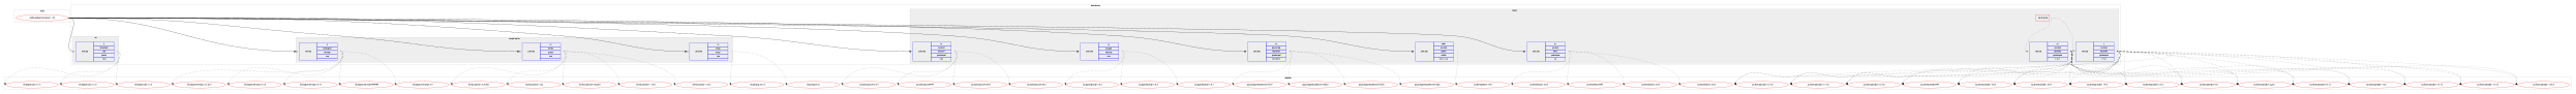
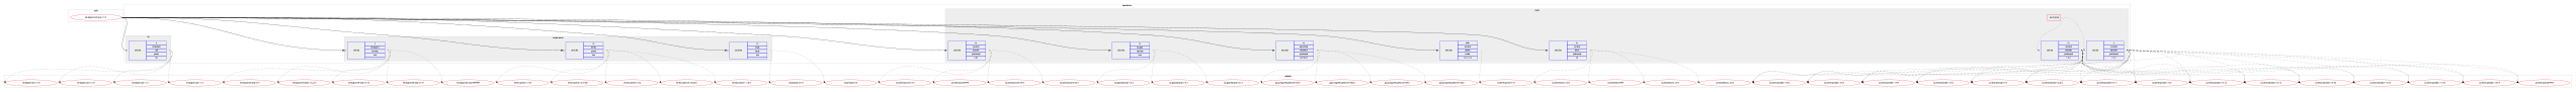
  digraph {
    compound=true
    concentrate=true
    fontname="Roboto Condensed"
    fontsize=10
    newrank=true
    rankdir=TB
    ranksep=1.5
    node [color=red fontname="Roboto Condensed" fontsize=10]
    edge [arrowhead=vee fontname="Roboto Condensed" headport=w style=dotted tailport=e weight=100]
-   n1 [label="smaller-analyzer/cacti-spine-1.1.20" width=4]
+   n1 [label="net-analyzer/cacti-spine-1.1.20" width=4]
    n2 [color=blue label=<<TABLE BORDER="0" CELLBORDER="1" CELLSPACING="0" CELLPADDING="4" WIDTH="220"><TR><TD ROWSPAN="6" CELLPADDING="30">pack_dep</TD></TR><TR><TD WIDTH="110">no</TD></TR><TR><TD>sys-devel</TD></TR><TR><TD>automake</TD></TR><TR><TD>greaterequal</TD></TR><TR><TD>1.16.1</TD></TR></TABLE>> shape=none]
    n3 [color=blue label=<<TABLE BORDER="0" CELLBORDER="1" CELLSPACING="0" CELLPADDING="4" WIDTH="220"><TR><TD ROWSPAN="6" CELLPADDING="30">pack_dep</TD></TR><TR><TD WIDTH="110">no</TD></TR><TR><TD>sys-devel</TD></TR><TR><TD>automake</TD></TR><TR><TD>greaterequal</TD></TR><TR><TD>1.15.1</TD></TR></TABLE>> shape=none]
    n4 [label=<<TABLE BORDER="0" CELLBORDER="1" CELLSPACING="0" CELLPADDING="4"><TR><TD CELLPADDING="10">any_of_group</TD></TR></TABLE>> shape=none]
    n5 [color=blue label=<<TABLE BORDER="0" CELLBORDER="1" CELLSPACING="0" CELLPADDING="4" WIDTH="220"><TR><TD ROWSPAN="6" CELLPADDING="30">pack_dep</TD></TR><TR><TD WIDTH="110">no</TD></TR><TR><TD>app-portage</TD></TR><TR><TD>elt-patches</TD></TR><TR><TD>greaterequal</TD></TR><TR><TD>20170815</TD></TR></TABLE>> shape=none]
    n6 [color=blue label=<<TABLE BORDER="0" CELLBORDER="1" CELLSPACING="0" CELLPADDING="4" WIDTH="220"><TR><TD ROWSPAN="6" CELLPADDING="30">pack_dep</TD></TR><TR><TD WIDTH="110">no</TD></TR><TR><TD>sys-apps</TD></TR><TR><TD>help2man</TD></TR><TR><TD>none</TD></TR><TR><TD></TD></TR></TABLE>> shape=none]
    n7 [color=blue label=<<TABLE BORDER="0" CELLBORDER="1" CELLSPACING="0" CELLPADDING="4" WIDTH="220"><TR><TD ROWSPAN="6" CELLPADDING="30">pack_dep</TD></TR><TR><TD WIDTH="110">no</TD></TR><TR><TD>sys-devel</TD></TR><TR><TD>autoconf</TD></TR><TR><TD>greaterequal</TD></TR><TR><TD>2.69</TD></TR></TABLE>> shape=none]
    n8 [color=blue label=<<TABLE BORDER="0" CELLBORDER="1" CELLSPACING="0" CELLPADDING="4" WIDTH="220"><TR><TD ROWSPAN="6" CELLPADDING="30">pack_dep</TD></TR><TR><TD WIDTH="110">no</TD></TR><TR><TD>sys-devel</TD></TR><TR><TD>libtool</TD></TR><TR><TD>greaterequal</TD></TR><TR><TD>2.4</TD></TR></TABLE>> shape=none]
    n9 [color=blue label=<<TABLE BORDER="0" CELLBORDER="1" CELLSPACING="0" CELLPADDING="4" WIDTH="220"><TR><TD ROWSPAN="6" CELLPADDING="30">pack_dep</TD></TR><TR><TD WIDTH="110">weak</TD></TR><TR><TD>sys-devel</TD></TR><TR><TD>gettext</TD></TR><TR><TD>smaller</TD></TR><TR><TD>0.18.1.1-r3</TD></TR></TABLE>> shape=none]
    n10 [color=blue label=<<TABLE BORDER="0" CELLBORDER="1" CELLSPACING="0" CELLPADDING="4" WIDTH="220"><TR><TD ROWSPAN="6" CELLPADDING="30">pack_dep</TD></TR><TR><TD WIDTH="110">no</TD></TR><TR><TD>dev-libs</TD></TR><TR><TD>openssl</TD></TR><TR><TD>none</TD></TR><TR><TD></TD></TR></TABLE>> shape=none]
    n11 [color=blue label=<<TABLE BORDER="0" CELLBORDER="1" CELLSPACING="0" CELLPADDING="4" WIDTH="220"><TR><TD ROWSPAN="6" CELLPADDING="30">pack_dep</TD></TR><TR><TD WIDTH="110">no</TD></TR><TR><TD>net-analyzer</TD></TR><TR><TD>net-snmp</TD></TR><TR><TD>none</TD></TR><TR><TD></TD></TR></TABLE>> shape=none]
    n12 [color=blue label=<<TABLE BORDER="0" CELLBORDER="1" CELLSPACING="0" CELLPADDING="4" WIDTH="220"><TR><TD ROWSPAN="6" CELLPADDING="30">pack_dep</TD></TR><TR><TD WIDTH="110">no</TD></TR><TR><TD>virtual</TD></TR><TR><TD>mysql</TD></TR><TR><TD>none</TD></TR><TR><TD></TD></TR></TABLE>> shape=none]
    n13 [color=blue label=<<TABLE BORDER="0" CELLBORDER="1" CELLSPACING="0" CELLPADDING="4" WIDTH="220"><TR><TD ROWSPAN="6" CELLPADDING="30">pack_dep</TD></TR><TR><TD WIDTH="110">no</TD></TR><TR><TD>net-analyzer</TD></TR><TR><TD>cacti</TD></TR><TR><TD>greater</TD></TR><TR><TD>0.8.8</TD></TR></TABLE>> shape=none]
    n14 [label="sys-devel/automake-1.10.3-r3" width=4]
    n15 [label="sys-devel/automake-1.11.6-r3" width=4]
    n16 [label="sys-devel/automake-1.12.6-r2" width=4]
    n17 [label="sys-devel/automake-1.13.4-r2" width=4]
    n18 [label="sys-devel/automake-1.14.1-r2" width=4]
    n19 [label="sys-devel/automake-1.15.1-r2" width=4]
    n20 [label="sys-devel/automake-1.16-r2" width=4]
    n21 [label="sys-devel/automake-0.16.1-r1" width=4]
    n22 [label="sys-devel/automake-1.4_p6-r2" width=4]
    n23 [label="sys-devel/automake-1.5-r2" width=4]
    n24 [label="sys-devel/automake-1.6.3-r2" width=4]
    n25 [label="sys-devel/automake-1.7.9-r3" width=4]
    n26 [label="sys-devel/automake-1.8.5-r5" width=4]
    n27 [label="sys-devel/automake-1.9.6-r5" width=4]
    n28 [label="sys-devel/automake-9999" width=4]
    n29 [label="app-portage/elt-patches-20170317" width=4]
    n30 [label="app-portage/elt-patches-20170422" width=4]
    n31 [label="app-portage/elt-patches-20170815" width=4]
    n32 [label="app-portage/elt-patches-20170826.1" width=4]
    n33 [label="sys-apps/help2man-1.47.6" width=4]
    n34 [label="sys-apps/help2man-1.47.7" width=4]
    n35 [label="sys-apps/help2man-1.47.8" width=4]
    n36 [label="sys-devel/autoconf-2.13-r1" width=4]
    n37 [label="sys-devel/autoconf-2.64-r1" width=4]
    n38 [label="sys-devel/autoconf-2.69-r4" width=4]
    n39 [label="sys-devel/autoconf-9999" width=4]
    n40 [label="sys-devel/libtool-2.4.6-r3" width=4]
    n41 [label="sys-devel/libtool-2.4.6-r4" width=4]
    n42 [label="sys-devel/libtool-2.4.6-r5" width=4]
    n43 [label="sys-devel/libtool-9999" width=4]
-   n44 [label="sys-devel/gettext-0.19.8.1" width=4]
+   n44 [label="sys-devel/mysql-0.19.8.1" width=4]
    n45 [label="dev-libs/openssl-0.9.8z_p8-r1" width=4]
    n46 [label="dev-libs/openssl-1.0.2q" width=4]
    n47 [label="dev-libs/openssl-1.0.2r-r200" width=4]
    n48 [label="dev-libs/openssl-1.1.0j-r1" width=4]
    n49 [label="dev-libs/openssl-1.1.1b-r2" width=4]
    n50 [label="net-analyzer/net-snmp-5.7.3-r5" width=4]
    n51 [label="net-analyzer/net-snmp-5.7.3-r6" width=4]
    n52 [label="net-analyzer/net-snmp-5.7.3_p3-r1" width=4]
    n53 [label="net-analyzer/net-snmp-5.8-r1" width=4]
    n54 [label="net-analyzer/net-snmp-99999999" width=4]
    n55 [label="virtual/mysql-5.5-r2" width=4]
    n56 [label="virtual/mysql-5.6-r12" width=4]
    n57 [label="net-analyzer/cacti-1.1.20" width=4]
    n58 [label="net-analyzer/cacti-1.1.21" width=4]
    n59 [label="net-analyzer/cacti-1.1.28" width=4]
+   n60 [label="net-analyzer/cacti-1.1.38" width=4]
    subgraph cluster_1 {
      color=gray
      label=<<i>ebuild</i>>
      rank=same
      n1
    }
    subgraph cluster_2 {
      color=gray
      label=<<i>dependencies</i>>
      subgraph cluster_3 {
        color=gray
        fillcolor="#eeeeee"
        label=<<i>compile</i>>
        style=filled
        subgraph sub_4 {
          color=gray
          fillcolor="#eeeeee"
          label=<<i>compile</i>>
          style=filled
          n4
          subgraph sub_5 {
            color=gray
            fillcolor="#eeeeee"
            label=<<i>compile</i>>
            style=filled
            n2
          }
          subgraph sub_6 {
            color=gray
            fillcolor="#eeeeee"
            label=<<i>compile</i>>
            style=filled
            n3
          }
        }
        subgraph sub_7 {
          color=gray
          fillcolor="#eeeeee"
          label=<<i>compile</i>>
          style=filled
          n5
        }
        subgraph sub_8 {
          color=gray
          fillcolor="#eeeeee"
          label=<<i>compile</i>>
          style=filled
          n6
        }
        subgraph sub_9 {
          color=gray
          fillcolor="#eeeeee"
          label=<<i>compile</i>>
          style=filled
          n7
        }
        subgraph sub_10 {
          color=gray
          fillcolor="#eeeeee"
          label=<<i>compile</i>>
          style=filled
          n8
        }
        subgraph sub_11 {
          color=gray
          fillcolor="#eeeeee"
          label=<<i>compile</i>>
          style=filled
          n9
        }
      }
      subgraph cluster_12 {
        color=gray
        fillcolor="#eeeeee"
        label=<<i>compile and run</i>>
        style=filled
        subgraph sub_13 {
          color=gray
          fillcolor="#eeeeee"
          label=<<i>compile and run</i>>
          style=filled
          n10
        }
        subgraph sub_14 {
          color=gray
          fillcolor="#eeeeee"
          label=<<i>compile and run</i>>
          style=filled
          n11
        }
        subgraph sub_15 {
          color=gray
          fillcolor="#eeeeee"
          label=<<i>compile and run</i>>
          style=filled
          n12
        }
      }
      subgraph cluster_16 {
        color=gray
        fillcolor="#eeeeee"
        label=<<i>run</i>>
        style=filled
        subgraph sub_17 {
          color=gray
          fillcolor="#eeeeee"
          label=<<i>run</i>>
          style=filled
          n13
        }
      }
    }
    subgraph cluster_18 {
      color=gray
      label=<<i>candidates</i>>
      rank=same
      subgraph sub_19 {
        color=black
        label=<<i>candidates</i>>
        nodesep=1
        rank=same
        n14
        n15
        n16
        n17
        n18
        n19
        n20
        n21
        n22
        n23
        n24
        n25
        n26
        n27
        n28
      }
      subgraph sub_20 {
        color=black
        label=<<i>candidates</i>>
        nodesep=1
        rank=same
        n14
        n15
        n16
        n17
        n18
        n19
        n20
        n21
        n22
        n23
        n24
        n25
        n26
        n27
        n28
      }
      subgraph sub_21 {
        color=black
        label=<<i>candidates</i>>
        nodesep=1
        rank=same
        n29
        n30
        n31
        n32
      }
      subgraph sub_22 {
        color=black
        label=<<i>candidates</i>>
        nodesep=1
        rank=same
        n33
        n34
        n35
      }
      subgraph sub_23 {
        color=black
        label=<<i>candidates</i>>
        nodesep=1
        rank=same
        n36
        n37
        n38
        n39
      }
      subgraph sub_24 {
        color=black
        label=<<i>candidates</i>>
        nodesep=1
        rank=same
        n40
        n41
        n42
        n43
      }
      subgraph sub_25 {
        color=black
        label=<<i>candidates</i>>
        nodesep=1
        rank=same
        n44
      }
      subgraph sub_26 {
        color=black
        label=<<i>candidates</i>>
        nodesep=1
        rank=same
        n45
        n46
        n47
        n48
        n49
      }
      subgraph sub_27 {
        color=black
        label=<<i>candidates</i>>
        nodesep=1
        rank=same
        n50
        n51
        n52
        n53
        n54
      }
      subgraph sub_28 {
        color=black
        label=<<i>candidates</i>>
        nodesep=1
        rank=same
        n55
        n56
      }
      subgraph sub_29 {
        color=black
        label=<<i>candidates</i>>
        nodesep=1
        rank=same
        n57
        n58
        n59
+       n60
      }
    }
    n1 -> n5 [style=solid weight=20]
    n1 -> n6 [style=solid weight=20]
    n1 -> n7 [style=solid weight=20]
    n1 -> n8 [style=solid weight=20]
    n1 -> n9 [style=solid weight=20]
    n1 -> n10 [arrowhead=odotvee style=solid weight=20]
    n1 -> n11 [arrowhead=odotvee style=solid weight=20]
    n1 -> n12 [arrowhead=odotvee style=solid weight=20]
    n1 -> n13 [arrowhead=odot style=solid weight=20]
    n2 -> n14
    n2 -> n15
    n2 -> n16
    n2 -> n17
    n2 -> n18
    n2 -> n19
    n2 -> n20
    n2 -> n21
    n2 -> n22
    n2 -> n23
    n2 -> n24
    n2 -> n25
    n2 -> n26
    n2 -> n27
    n2 -> n28
    n3 -> n14
    n3 -> n15
    n3 -> n16
    n3 -> n17
    n3 -> n18
    n3 -> n19
    n3 -> n20
    n3 -> n21
    n3 -> n22
    n3 -> n23
    n3 -> n24
    n3 -> n25
    n3 -> n26
    n3 -> n27
    n3 -> n28
    n4 -> n2 [arrowhead=oinv weight=20]
    n4 -> n3 [arrowhead=oinv weight=20]
    n5 -> n29
    n5 -> n30
    n5 -> n31
    n5 -> n32
    n6 -> n33
    n6 -> n34
    n6 -> n35
    n7 -> n36
    n7 -> n37
    n7 -> n38
    n7 -> n39
    n8 -> n40
    n8 -> n41
    n8 -> n42
    n8 -> n43
    n9 -> n44
    n10 -> n45
    n10 -> n46
    n10 -> n47
    n10 -> n48
    n10 -> n49
    n11 -> n50
    n11 -> n51
    n11 -> n52
    n11 -> n53
    n11 -> n54
    n12 -> n55
    n12 -> n56
    n13 -> n57
    n13 -> n58
    n13 -> n59
+   n13 -> n60
  }
